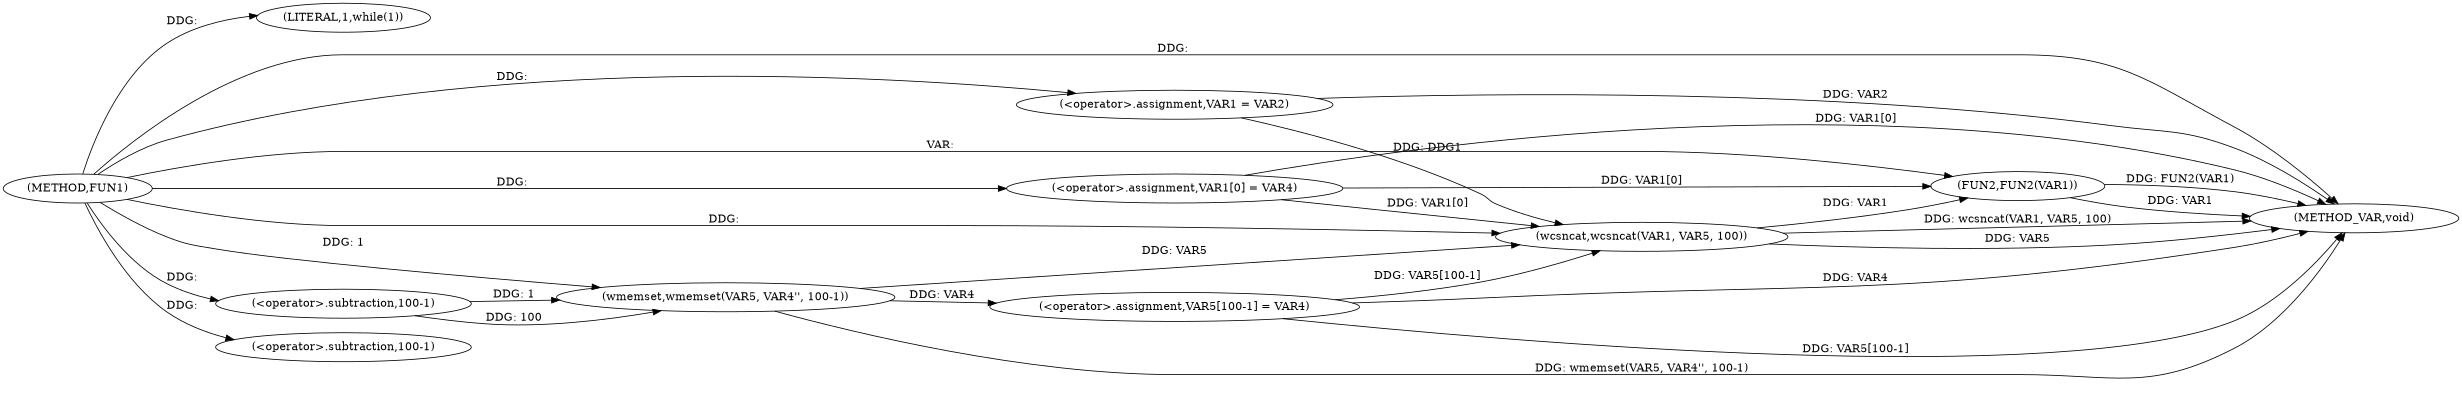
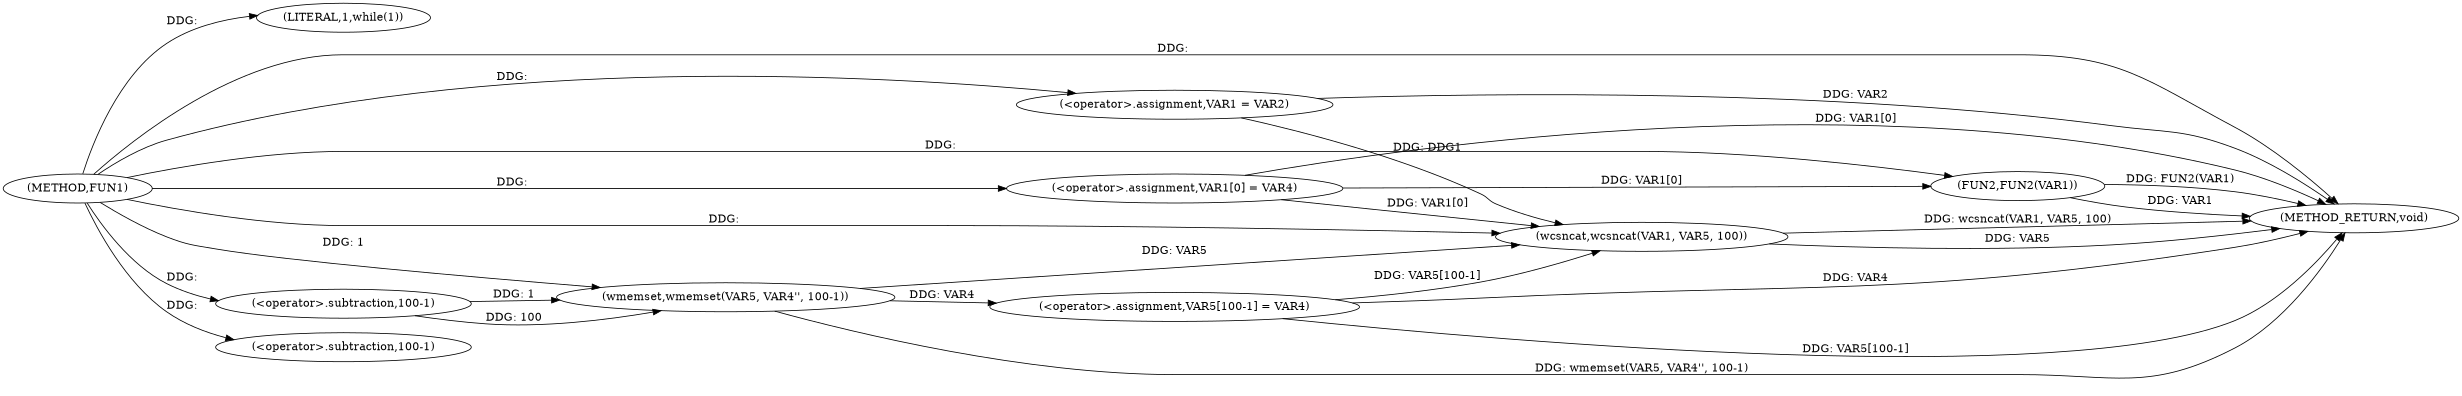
  digraph {
    rankdir=LR
    n1 [label="(METHOD,FUN1)"]
    n2 [label="(LITERAL,1,while(1))"]
    n3 [label="(<operator>.assignment,VAR1 = VAR2)"]
    n4 [label="(<operator>.assignment,VAR1[0] = VAR4)"]
    n5 [label="(wmemset,wmemset(VAR5, VAR4'', 100-1))"]
    n6 [label="(<operator>.subtraction,100-1)"]
    n7 [label="(<operator>.subtraction,100-1)"]
    n8 [label="(wcsncat,wcsncat(VAR1, VAR5, 100))"]
    n9 [label="(FUN2,FUN2(VAR1))"]
-   n10 [label="(METHOD_VAR,void)"]
+   n10 [label="(METHOD_RETURN,void)"]
    n11 [label="(<operator>.assignment,VAR5[100-1] = VAR4)"]
    n1 -> n2 [label="DDG: "]
    n1 -> n3 [label="DDG: "]
    n1 -> n4 [label="DDG: "]
    n1 -> n5 [label="DDG: 1"]
    n1 -> n6 [label="DDG: "]
    n1 -> n7 [label="DDG: "]
    n1 -> n8 [label="DDG: "]
-   n1 -> n9 [label="VAR: "]
+   n1 -> n9 [label="DDG: "]
    n1 -> n10 [label="DDG: "]
    n3 -> n8 [label="DDG: DDG1"]
    n3 -> n10 [label="DDG: VAR2"]
    n4 -> n8 [label="DDG: VAR1[0]"]
    n4 -> n9 [label="DDG: VAR1[0]"]
    n4 -> n10 [label="DDG: VAR1[0]"]
    n5 -> n8 [label="DDG: VAR5"]
    n5 -> n10 [label="DDG: wmemset(VAR5, VAR4'', 100-1)"]
    n5 -> n11 [label="DDG: VAR4"]
    n6 -> n5 [label="DDG: 100"]
    n6 -> n5 [label="DDG: 1"]
-   n8 -> n9 [label="DDG: VAR1"]
    n8 -> n10 [label="DDG: wcsncat(VAR1, VAR5, 100)"]
    n8 -> n10 [label="DDG: VAR5"]
    n9 -> n10 [label="DDG: FUN2(VAR1)"]
    n9 -> n10 [label="DDG: VAR1"]
    n11 -> n8 [label="DDG: VAR5[100-1]"]
    n11 -> n10 [label="DDG: VAR5[100-1]"]
    n11 -> n10 [label="DDG: VAR4"]
  }
